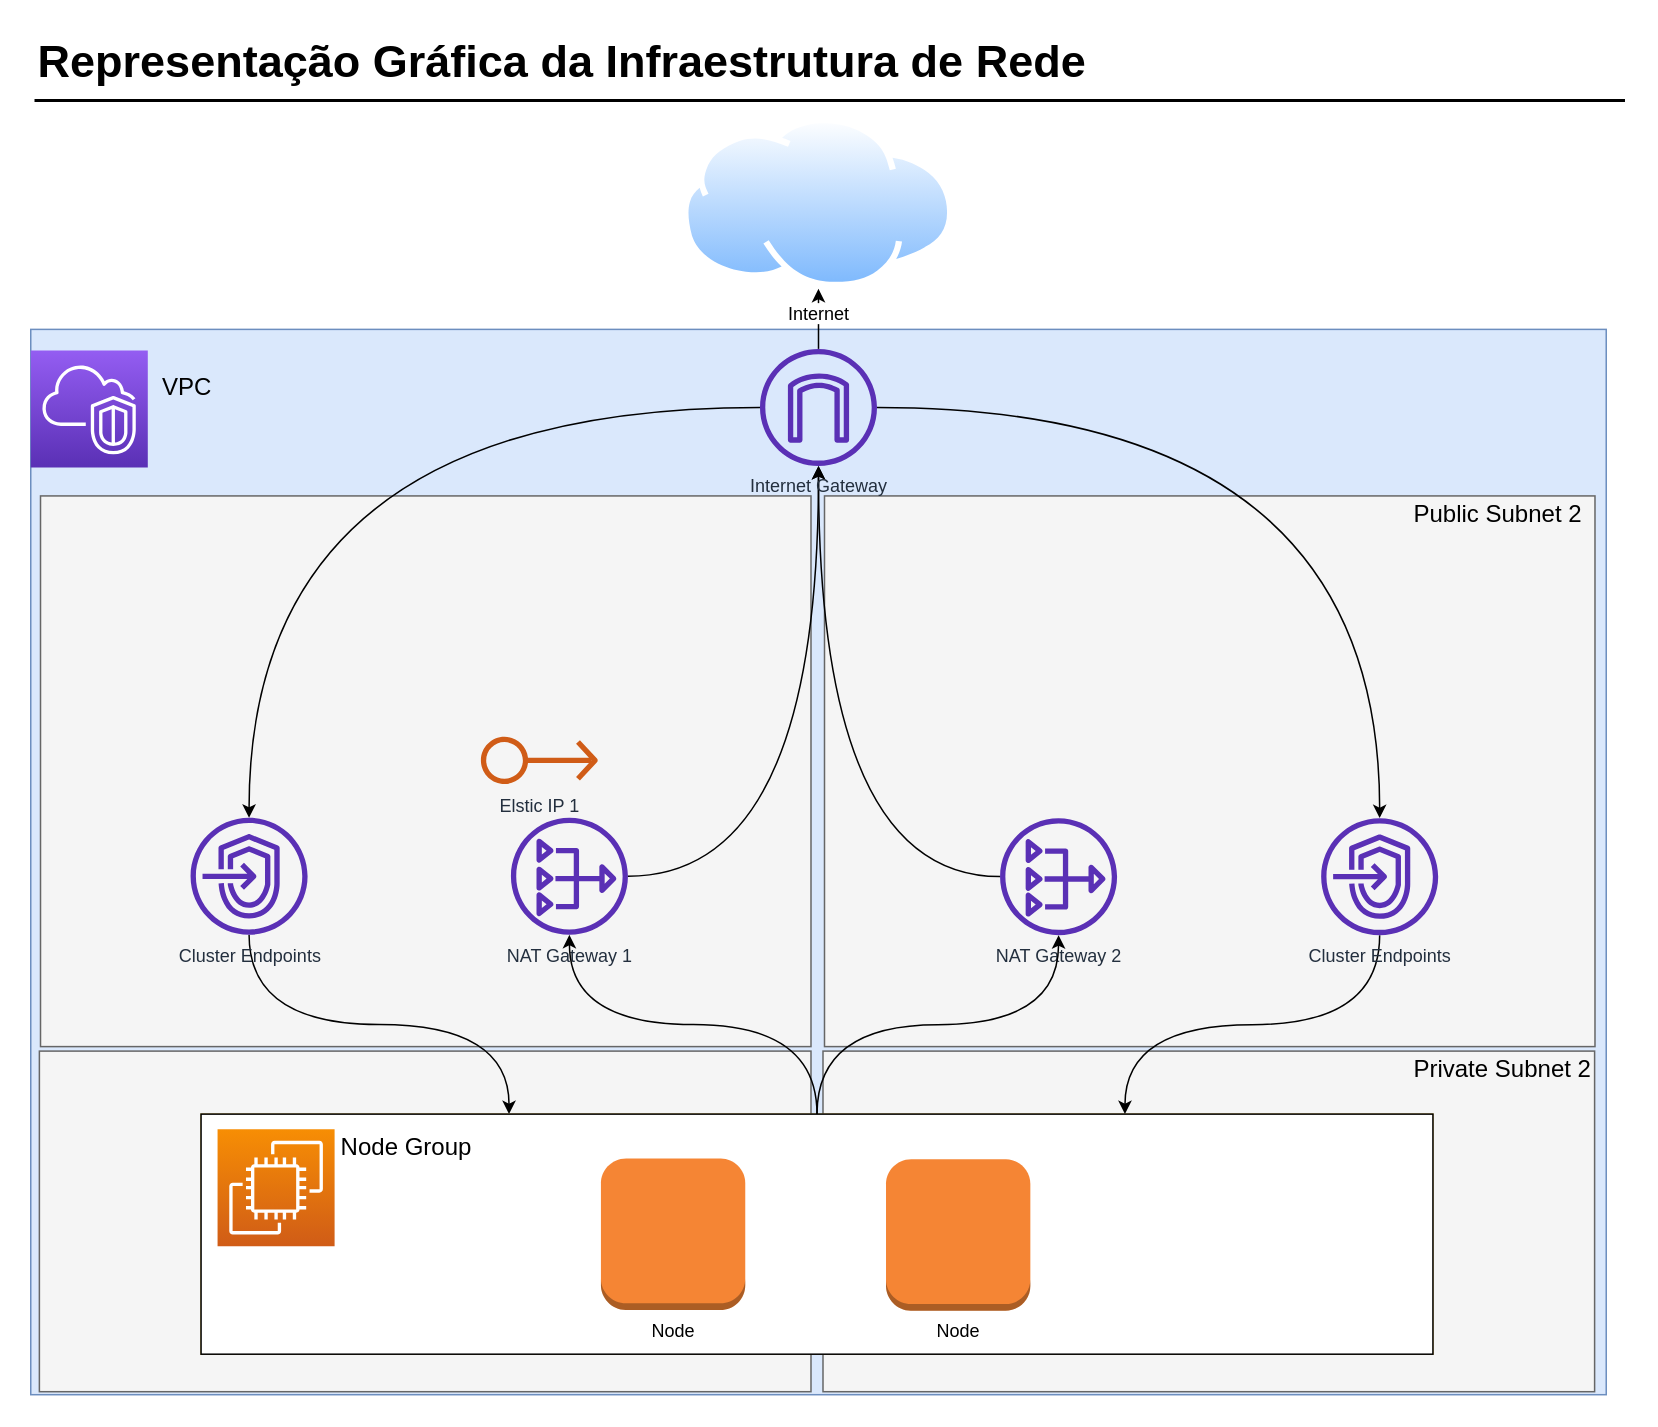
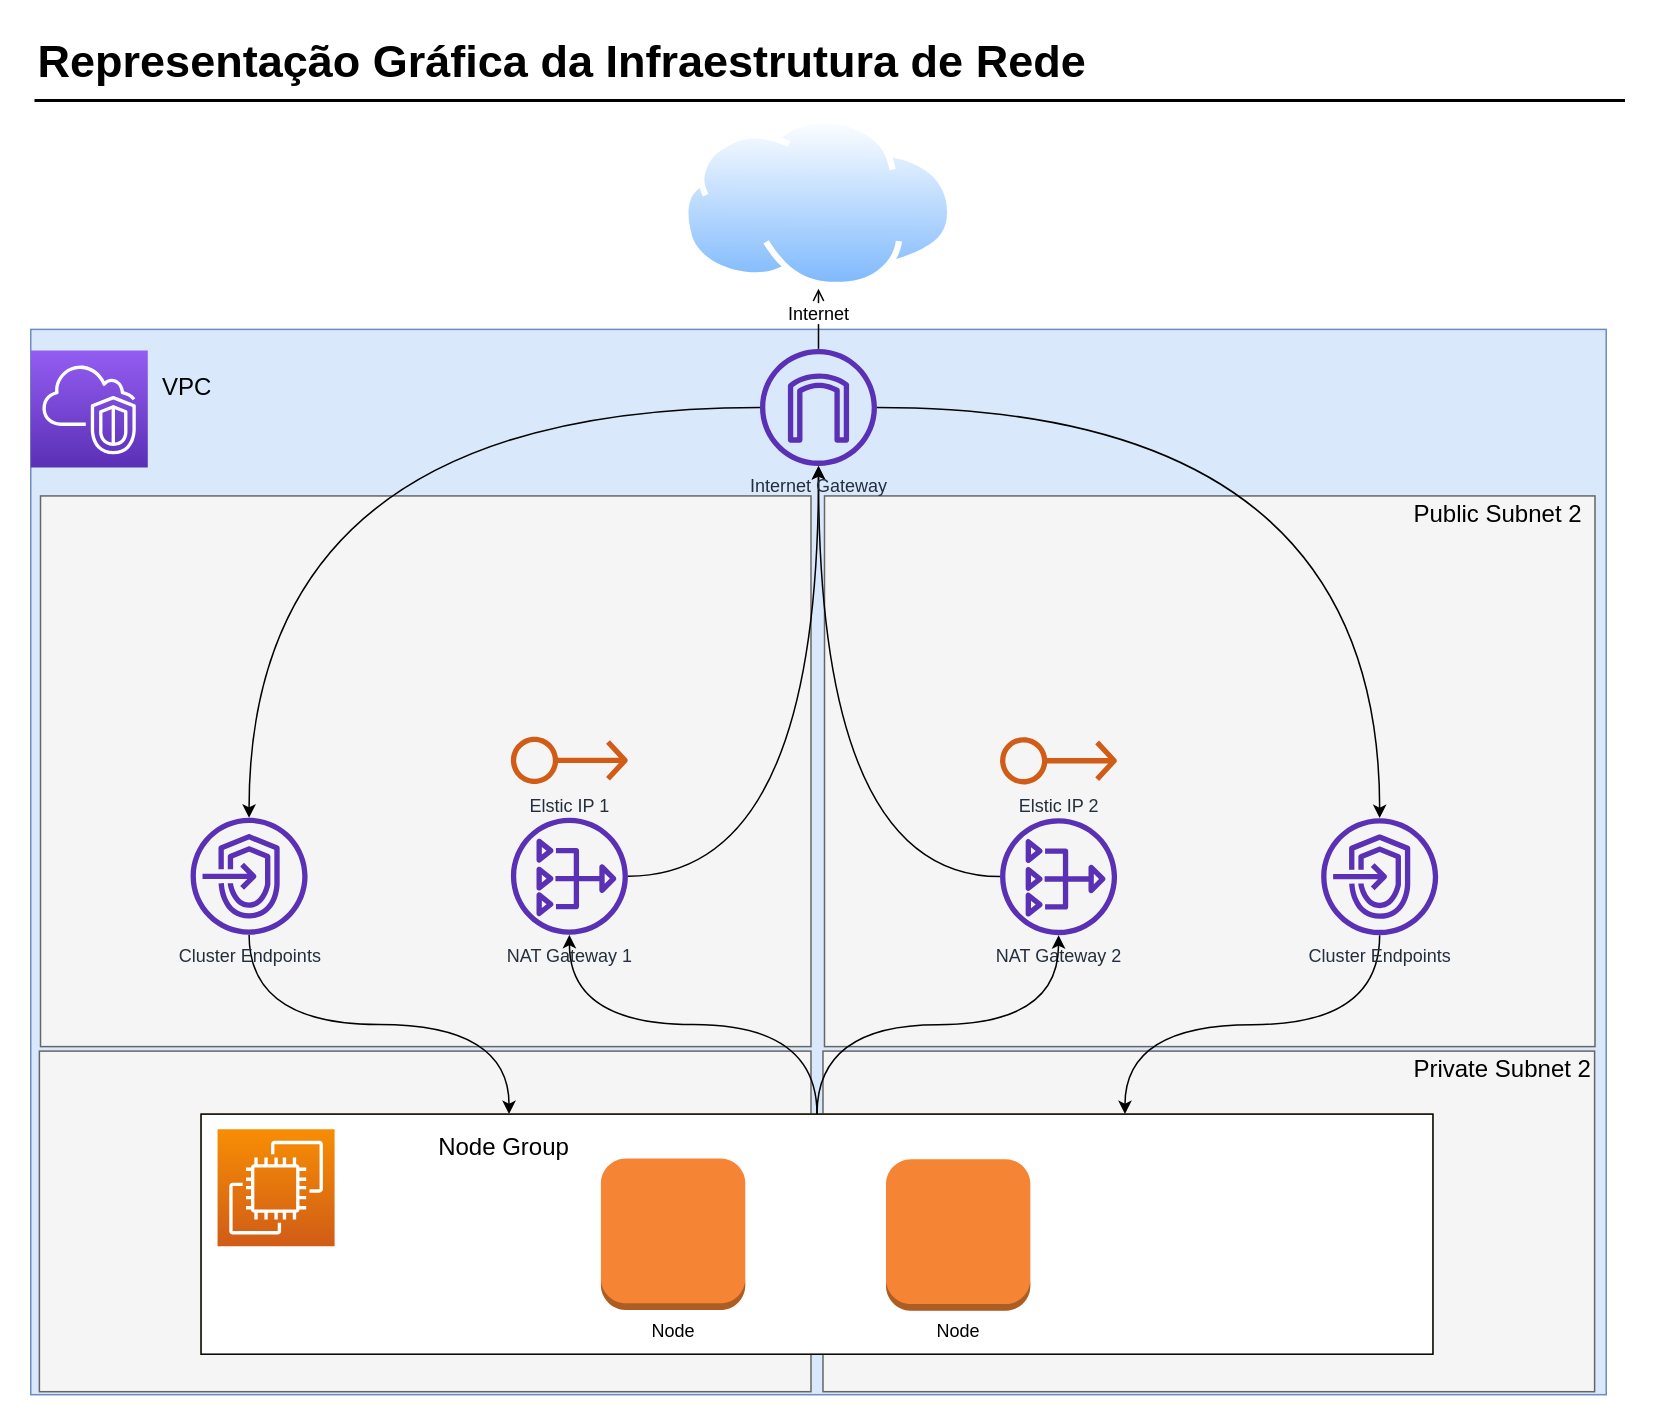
  <mxCell id="0" />
  <mxCell id="1" parent="0" />
  <mxCell id="2" value="" style="rounded=0;whiteSpace=wrap;html=1;fillColor=#dae8fc;strokeColor=#6c8ebf;" vertex="1" parent="1"><mxGeometry x="20" y="219" width="1050" height="710" as="geometry" /></mxCell>
  <mxCell id="3" value="Representação Gráfica da Infraestrutura de Rede" style="text;html=1;resizable=0;points=[];autosize=1;align=left;verticalAlign=top;spacingTop=-4;fontSize=30;fontStyle=1" parent="1" vertex="1"><mxGeometry x="22.5" y="20" width="710" height="40" as="geometry" /></mxCell>
  <mxCell id="4" value="" style="line;strokeWidth=2;html=1;fontSize=14;" parent="1" vertex="1"><mxGeometry x="22.5" y="61.5" width="1060" height="10" as="geometry" /></mxCell>
  <mxCell id="5" value="" style="outlineConnect=0;fontColor=#232F3E;gradientColor=#945DF2;gradientDirection=north;fillColor=#5A30B5;strokeColor=#ffffff;dashed=0;verticalLabelPosition=bottom;verticalAlign=top;align=center;html=1;fontSize=12;fontStyle=0;aspect=fixed;shape=mxgraph.aws4.resourceIcon;resIcon=mxgraph.aws4.vpc;" vertex="1" parent="1"><mxGeometry x="20" y="233" width="78" height="78" as="geometry" /></mxCell>
  <mxCell id="6" value="VPC" style="text;html=1;resizable=0;points=[];autosize=1;align=left;verticalAlign=top;spacingTop=-4;fontSize=16;" vertex="1" parent="1"><mxGeometry x="106" y="244.5" width="50" height="20" as="geometry" /></mxCell>
  <mxCell id="7" value="" style="rounded=0;whiteSpace=wrap;html=1;fillColor=#f5f5f5;strokeColor=#666666;fontColor=#333333;" vertex="1" parent="1"><mxGeometry x="26.5" y="330" width="513.5" height="367" as="geometry" /></mxCell>
  <mxCell id="8" value="" style="rounded=0;whiteSpace=wrap;html=1;fillColor=#f5f5f5;strokeColor=#666666;fontColor=#333333;" vertex="1" parent="1"><mxGeometry x="25.75" y="700" width="514.25" height="227" as="geometry" /></mxCell>
  <mxCell id="9" value="NAT Gateway 1" style="outlineConnect=0;fontColor=#232F3E;gradientColor=none;fillColor=#5A30B5;strokeColor=none;dashed=0;verticalLabelPosition=bottom;verticalAlign=top;align=center;html=1;fontSize=12;fontStyle=0;aspect=fixed;pointerEvents=1;shape=mxgraph.aws4.nat_gateway;" vertex="1" parent="1"><mxGeometry x="340" y="544.5" width="78" height="78" as="geometry" /></mxCell>
  <mxCell id="10" style="edgeStyle=orthogonalEdgeStyle;rounded=0;orthogonalLoop=1;jettySize=auto;html=1;entryX=0.25;entryY=0;entryDx=0;entryDy=0;curved=1;" edge="1" parent="1" source="11" target="15"><mxGeometry relative="1" as="geometry" /></mxCell>
  <mxCell id="11" value="Cluster Endpoints" style="outlineConnect=0;fontColor=#232F3E;gradientColor=none;fillColor=#5A30B5;strokeColor=none;dashed=0;verticalLabelPosition=bottom;verticalAlign=top;align=center;html=1;fontSize=12;fontStyle=0;aspect=fixed;pointerEvents=1;shape=mxgraph.aws4.endpoints;" vertex="1" parent="1"><mxGeometry x="126.5" y="544.5" width="78" height="78" as="geometry" /></mxCell>
  <mxCell id="12" value="" style="rounded=0;whiteSpace=wrap;html=1;fillColor=#f5f5f5;strokeColor=#666666;fontColor=#333333;" vertex="1" parent="1"><mxGeometry x="548" y="700" width="514.25" height="227" as="geometry" /></mxCell>
  <mxCell id="13" value="Private Subnet 2" style="text;html=1;resizable=0;points=[];autosize=1;align=left;verticalAlign=top;spacingTop=-4;fontSize=16;" vertex="1" parent="1"><mxGeometry x="940" y="700" width="130" height="20" as="geometry" /></mxCell>
  <mxCell id="14" value="" style="group;fillColor=#fff2cc;strokeColor=#d6b656;" vertex="1" connectable="0" parent="1"><mxGeometry x="133.5" y="742" width="821" height="160" as="geometry" /></mxCell>
  <mxCell id="15" value="" style="rounded=0;whiteSpace=wrap;html=1;" vertex="1" parent="14"><mxGeometry width="821" height="160" as="geometry" /></mxCell>
  <mxCell id="16" value="" style="outlineConnect=0;fontColor=#232F3E;gradientColor=#F78E04;gradientDirection=north;fillColor=#D05C17;strokeColor=#ffffff;dashed=0;verticalLabelPosition=bottom;verticalAlign=top;align=center;html=1;fontSize=12;fontStyle=0;aspect=fixed;shape=mxgraph.aws4.resourceIcon;resIcon=mxgraph.aws4.ec2;" vertex="1" parent="14"><mxGeometry x="11" y="10" width="78" height="78" as="geometry" /></mxCell>
- <mxCell id="17" value="Node Group" style="text;html=1;resizable=0;points=[];autosize=1;align=left;verticalAlign=top;spacingTop=-4;fontSize=16;" vertex="1" parent="14"><mxGeometry x="91" y="10" width="100" height="20" as="geometry" /></mxCell>
+ <mxCell id="17" value="Node Group" style="text;html=1;resizable=0;points=[];autosize=1;align=left;verticalAlign=top;spacingTop=-4;fontSize=16;" vertex="1" parent="14"><mxGeometry x="156" y="10" width="100" height="20" as="geometry" /></mxCell>
  <mxCell id="18" value="Node" style="outlineConnect=0;dashed=0;verticalLabelPosition=bottom;verticalAlign=top;align=center;html=1;shape=mxgraph.aws3.instance;fillColor=#F58534;gradientColor=none;" vertex="1" parent="14"><mxGeometry x="266.5" y="29.5" width="96.19" height="101" as="geometry" /></mxCell>
  <mxCell id="19" value="Node" style="outlineConnect=0;dashed=0;verticalLabelPosition=bottom;verticalAlign=top;align=center;html=1;shape=mxgraph.aws3.instance;fillColor=#F58534;gradientColor=none;" vertex="1" parent="14"><mxGeometry x="456.5" y="30" width="96.19" height="101" as="geometry" /></mxCell>
  <mxCell id="20" style="edgeStyle=orthogonalEdgeStyle;rounded=0;orthogonalLoop=1;jettySize=auto;html=1;exitX=0.5;exitY=0;exitDx=0;exitDy=0;curved=1;" edge="1" parent="1" source="15" target="9"><mxGeometry relative="1" as="geometry" /></mxCell>
- <mxCell id="21" value="Elstic IP 1" style="outlineConnect=0;fontColor=#232F3E;gradientColor=none;fillColor=#D05C17;strokeColor=none;dashed=0;verticalLabelPosition=bottom;verticalAlign=top;align=center;html=1;fontSize=12;fontStyle=0;aspect=fixed;pointerEvents=1;shape=mxgraph.aws4.elastic_ip_address;" vertex="1" parent="1"><mxGeometry x="320" y="489.77" width="78" height="33" as="geometry" /></mxCell>
+ <mxCell id="21" value="Elstic IP 1" style="outlineConnect=0;fontColor=#232F3E;gradientColor=none;fillColor=#D05C17;strokeColor=none;dashed=0;verticalLabelPosition=bottom;verticalAlign=top;align=center;html=1;fontSize=12;fontStyle=0;aspect=fixed;pointerEvents=1;shape=mxgraph.aws4.elastic_ip_address;" vertex="1" parent="1"><mxGeometry x="340" y="489.77" width="78" height="33" as="geometry" /></mxCell>
  <mxCell id="22" value="" style="rounded=0;whiteSpace=wrap;html=1;fillColor=#f5f5f5;strokeColor=#666666;fontColor=#333333;" vertex="1" parent="1"><mxGeometry x="549" y="330" width="513.5" height="367" as="geometry" /></mxCell>
  <mxCell id="23" value="NAT Gateway 2" style="outlineConnect=0;fontColor=#232F3E;gradientColor=none;fillColor=#5A30B5;strokeColor=none;dashed=0;verticalLabelPosition=bottom;verticalAlign=top;align=center;html=1;fontSize=12;fontStyle=0;aspect=fixed;pointerEvents=1;shape=mxgraph.aws4.nat_gateway;" vertex="1" parent="1"><mxGeometry x="666" y="544.73" width="78" height="78" as="geometry" /></mxCell>
  <mxCell id="24" value="Public Subnet 2" style="text;html=1;resizable=0;points=[];autosize=1;align=left;verticalAlign=top;spacingTop=-4;fontSize=16;" vertex="1" parent="1"><mxGeometry x="940" y="330" width="130" height="20" as="geometry" /></mxCell>
  <mxCell id="25" style="edgeStyle=orthogonalEdgeStyle;rounded=0;orthogonalLoop=1;jettySize=auto;html=1;entryX=0.75;entryY=0;entryDx=0;entryDy=0;curved=1;" edge="1" parent="1" source="26" target="15"><mxGeometry relative="1" as="geometry" /></mxCell>
  <mxCell id="26" value="Cluster Endpoints" style="outlineConnect=0;fontColor=#232F3E;gradientColor=none;fillColor=#5A30B5;strokeColor=none;dashed=0;verticalLabelPosition=bottom;verticalAlign=top;align=center;html=1;fontSize=12;fontStyle=0;aspect=fixed;pointerEvents=1;shape=mxgraph.aws4.endpoints;" vertex="1" parent="1"><mxGeometry x="880" y="544.73" width="78" height="78" as="geometry" /></mxCell>
+ <mxCell id="27" value="Elstic IP 2" style="outlineConnect=0;fontColor=#232F3E;gradientColor=none;fillColor=#D05C17;strokeColor=none;dashed=0;verticalLabelPosition=bottom;verticalAlign=top;align=center;html=1;fontSize=12;fontStyle=0;aspect=fixed;pointerEvents=1;shape=mxgraph.aws4.elastic_ip_address;" vertex="1" parent="1"><mxGeometry x="666" y="490" width="78" height="33" as="geometry" /></mxCell>
  <mxCell id="28" style="edgeStyle=orthogonalEdgeStyle;rounded=0;orthogonalLoop=1;jettySize=auto;html=1;curved=1;" edge="1" parent="1" source="15" target="23"><mxGeometry relative="1" as="geometry" /></mxCell>
  <mxCell id="29" style="edgeStyle=orthogonalEdgeStyle;rounded=0;orthogonalLoop=1;jettySize=auto;html=1;curved=1;" edge="1" parent="1" source="34" target="11"><mxGeometry relative="1" as="geometry" /></mxCell>
  <mxCell id="30" style="edgeStyle=orthogonalEdgeStyle;rounded=0;orthogonalLoop=1;jettySize=auto;html=1;curved=1;" edge="1" parent="1" source="34" target="26"><mxGeometry relative="1" as="geometry" /></mxCell>
  <mxCell id="31" style="edgeStyle=orthogonalEdgeStyle;rounded=0;orthogonalLoop=1;jettySize=auto;html=1;curved=1;" edge="1" parent="1" source="9" target="34"><mxGeometry relative="1" as="geometry" /></mxCell>
  <mxCell id="32" style="rounded=0;orthogonalLoop=1;jettySize=auto;html=1;edgeStyle=orthogonalEdgeStyle;curved=1;" edge="1" parent="1" source="23" target="34"><mxGeometry relative="1" as="geometry" /></mxCell>
- <mxCell id="33" style="edgeStyle=orthogonalEdgeStyle;curved=1;rounded=0;orthogonalLoop=1;jettySize=auto;html=1;" edge="1" parent="1" source="34" target="35"><mxGeometry relative="1" as="geometry" /></mxCell>
+ <mxCell id="33" style="edgeStyle=orthogonalEdgeStyle;curved=1;rounded=0;orthogonalLoop=1;jettySize=auto;html=1;endArrow=open;" edge="1" parent="1" source="34" target="35"><mxGeometry relative="1" as="geometry" /></mxCell>
  <mxCell id="34" value="Internet Gateway" style="outlineConnect=0;fontColor=#232F3E;gradientColor=none;fillColor=#5A30B5;strokeColor=none;dashed=0;verticalLabelPosition=bottom;verticalAlign=top;align=center;html=1;fontSize=12;fontStyle=0;aspect=fixed;pointerEvents=1;shape=mxgraph.aws4.internet_gateway;" vertex="1" parent="1"><mxGeometry x="506" y="232" width="78" height="78" as="geometry" /></mxCell>
  <mxCell id="35" value="Internet" style="aspect=fixed;perimeter=ellipsePerimeter;html=1;align=center;shadow=0;dashed=0;spacingTop=3;image;image=img/lib/active_directory/internet_cloud.svg;" vertex="1" parent="1"><mxGeometry x="454.57" y="78" width="180.87" height="113.94" as="geometry" /></mxCell>
